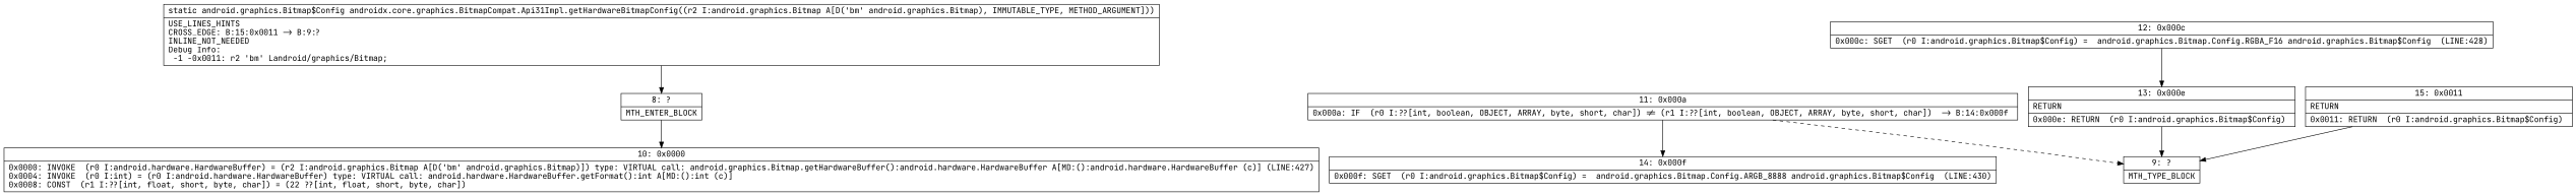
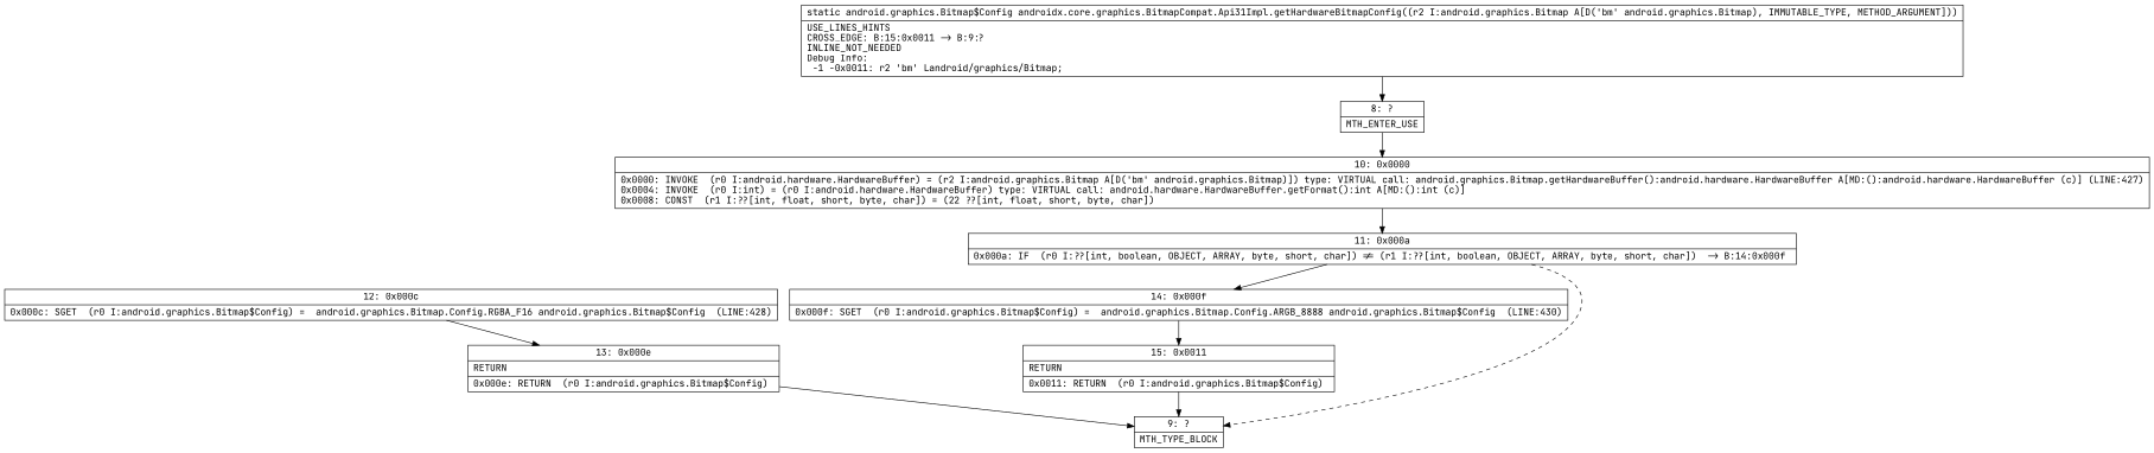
  digraph {
    fontname="JetBrains Mono"
    node [fontname="JetBrains Mono" shape=record]
    edge [fontname="JetBrains Mono"]
-   n1 [label="{8\:\ ?|MTH_ENTER_BLOCK\l}"]
+   n1 [label="{8\:\ ?|MTH_ENTER_USE\l}"]
    n2 [label="{10\:\ 0x0000|0x0000: INVOKE  (r0 I:android.hardware.HardwareBuffer) = (r2 I:android.graphics.Bitmap A[D('bm' android.graphics.Bitmap)]) type: VIRTUAL call: android.graphics.Bitmap.getHardwareBuffer():android.hardware.HardwareBuffer A[MD:():android.hardware.HardwareBuffer (c)] (LINE:427)\l0x0004: INVOKE  (r0 I:int) = (r0 I:android.hardware.HardwareBuffer) type: VIRTUAL call: android.hardware.HardwareBuffer.getFormat():int A[MD:():int (c)]\l0x0008: CONST  (r1 I:??[int, float, short, byte, char]) = (22 ??[int, float, short, byte, char]) \l}"]
    n3 [label="{11\:\ 0x000a|0x000a: IF  (r0 I:??[int, boolean, OBJECT, ARRAY, byte, short, char]) != (r1 I:??[int, boolean, OBJECT, ARRAY, byte, short, char])  \-\> B:14:0x000f \l}"]
    n4 [label="{14\:\ 0x000f|0x000f: SGET  (r0 I:android.graphics.Bitmap$Config) =  android.graphics.Bitmap.Config.ARGB_8888 android.graphics.Bitmap$Config  (LINE:430)\l}"]
    n5 [label="{9\:\ ?|MTH_TYPE_BLOCK\l}"]
    n6 [label="{12\:\ 0x000c|0x000c: SGET  (r0 I:android.graphics.Bitmap$Config) =  android.graphics.Bitmap.Config.RGBA_F16 android.graphics.Bitmap$Config  (LINE:428)\l}"]
    n7 [label="{13\:\ 0x000e|RETURN\l|0x000e: RETURN  (r0 I:android.graphics.Bitmap$Config) \l}"]
    n8 [label="{15\:\ 0x0011|RETURN\l|0x0011: RETURN  (r0 I:android.graphics.Bitmap$Config) \l}"]
    n9 [label="{static android.graphics.Bitmap$Config androidx.core.graphics.BitmapCompat.Api31Impl.getHardwareBitmapConfig((r2 I:android.graphics.Bitmap A[D('bm' android.graphics.Bitmap), IMMUTABLE_TYPE, METHOD_ARGUMENT]))  | USE_LINES_HINTS\lCROSS_EDGE: B:15:0x0011 \-\> B:9:?\lINLINE_NOT_NEEDED\lDebug Info:\l  \-1 \-0x0011: r2 'bm' Landroid\/graphics\/Bitmap;\l}"]
    n1 -> n2
+   n2 -> n3
    n3 -> n4
    n3 -> n5 [style=dashed]
+   n4 -> n8
    n6 -> n7
    n7 -> n5
    n8 -> n5
    n9 -> n1
  }
